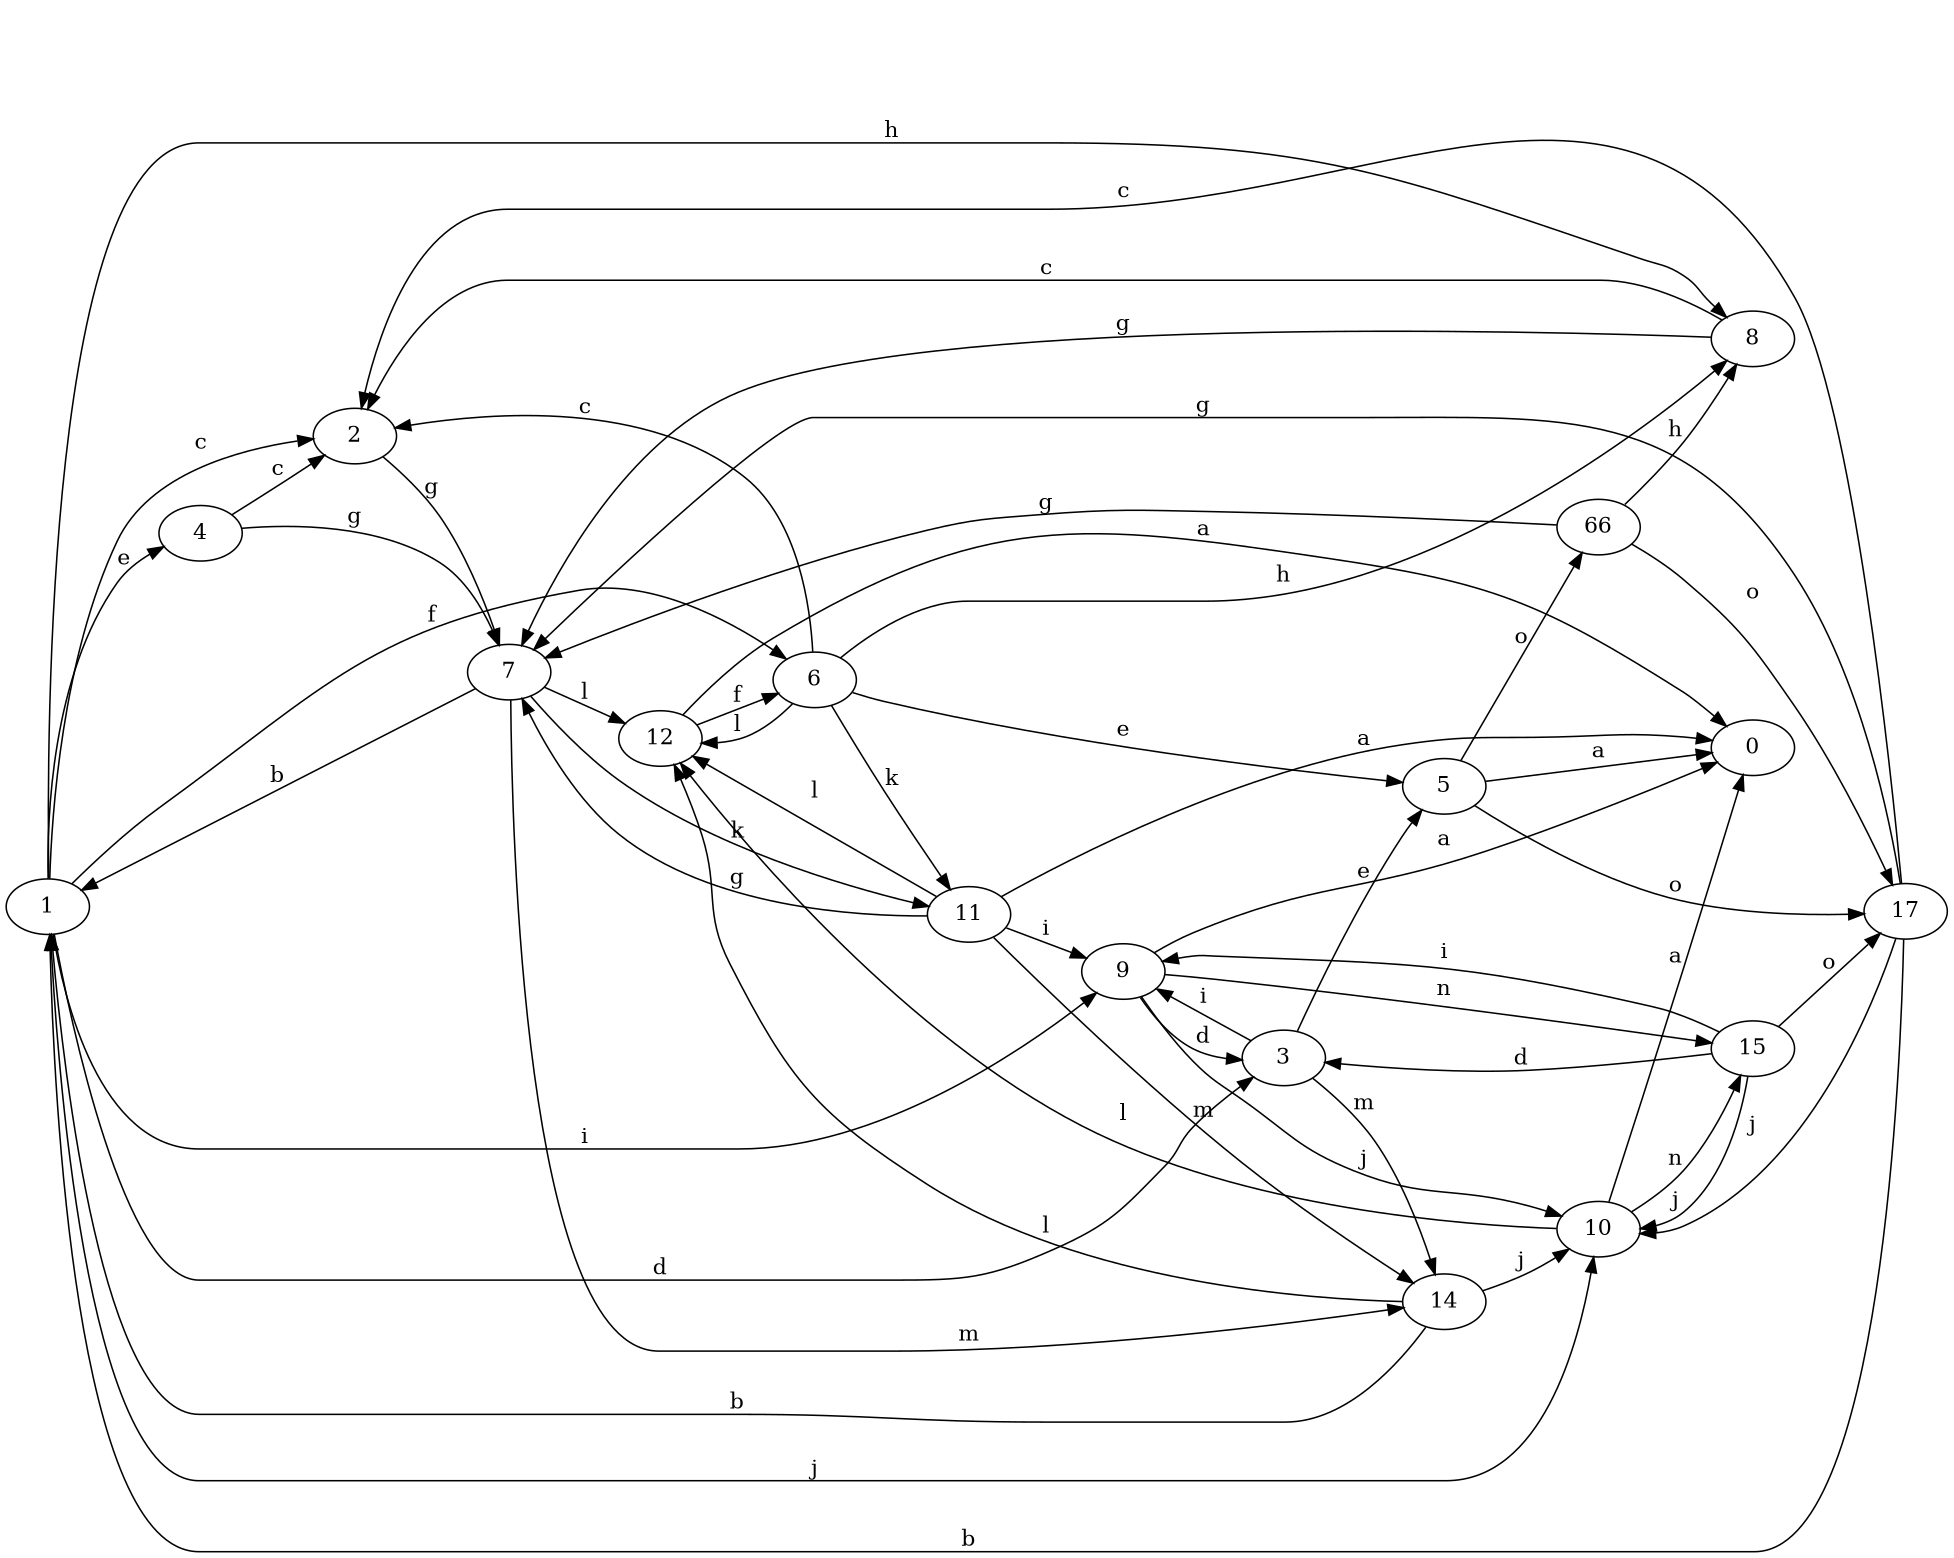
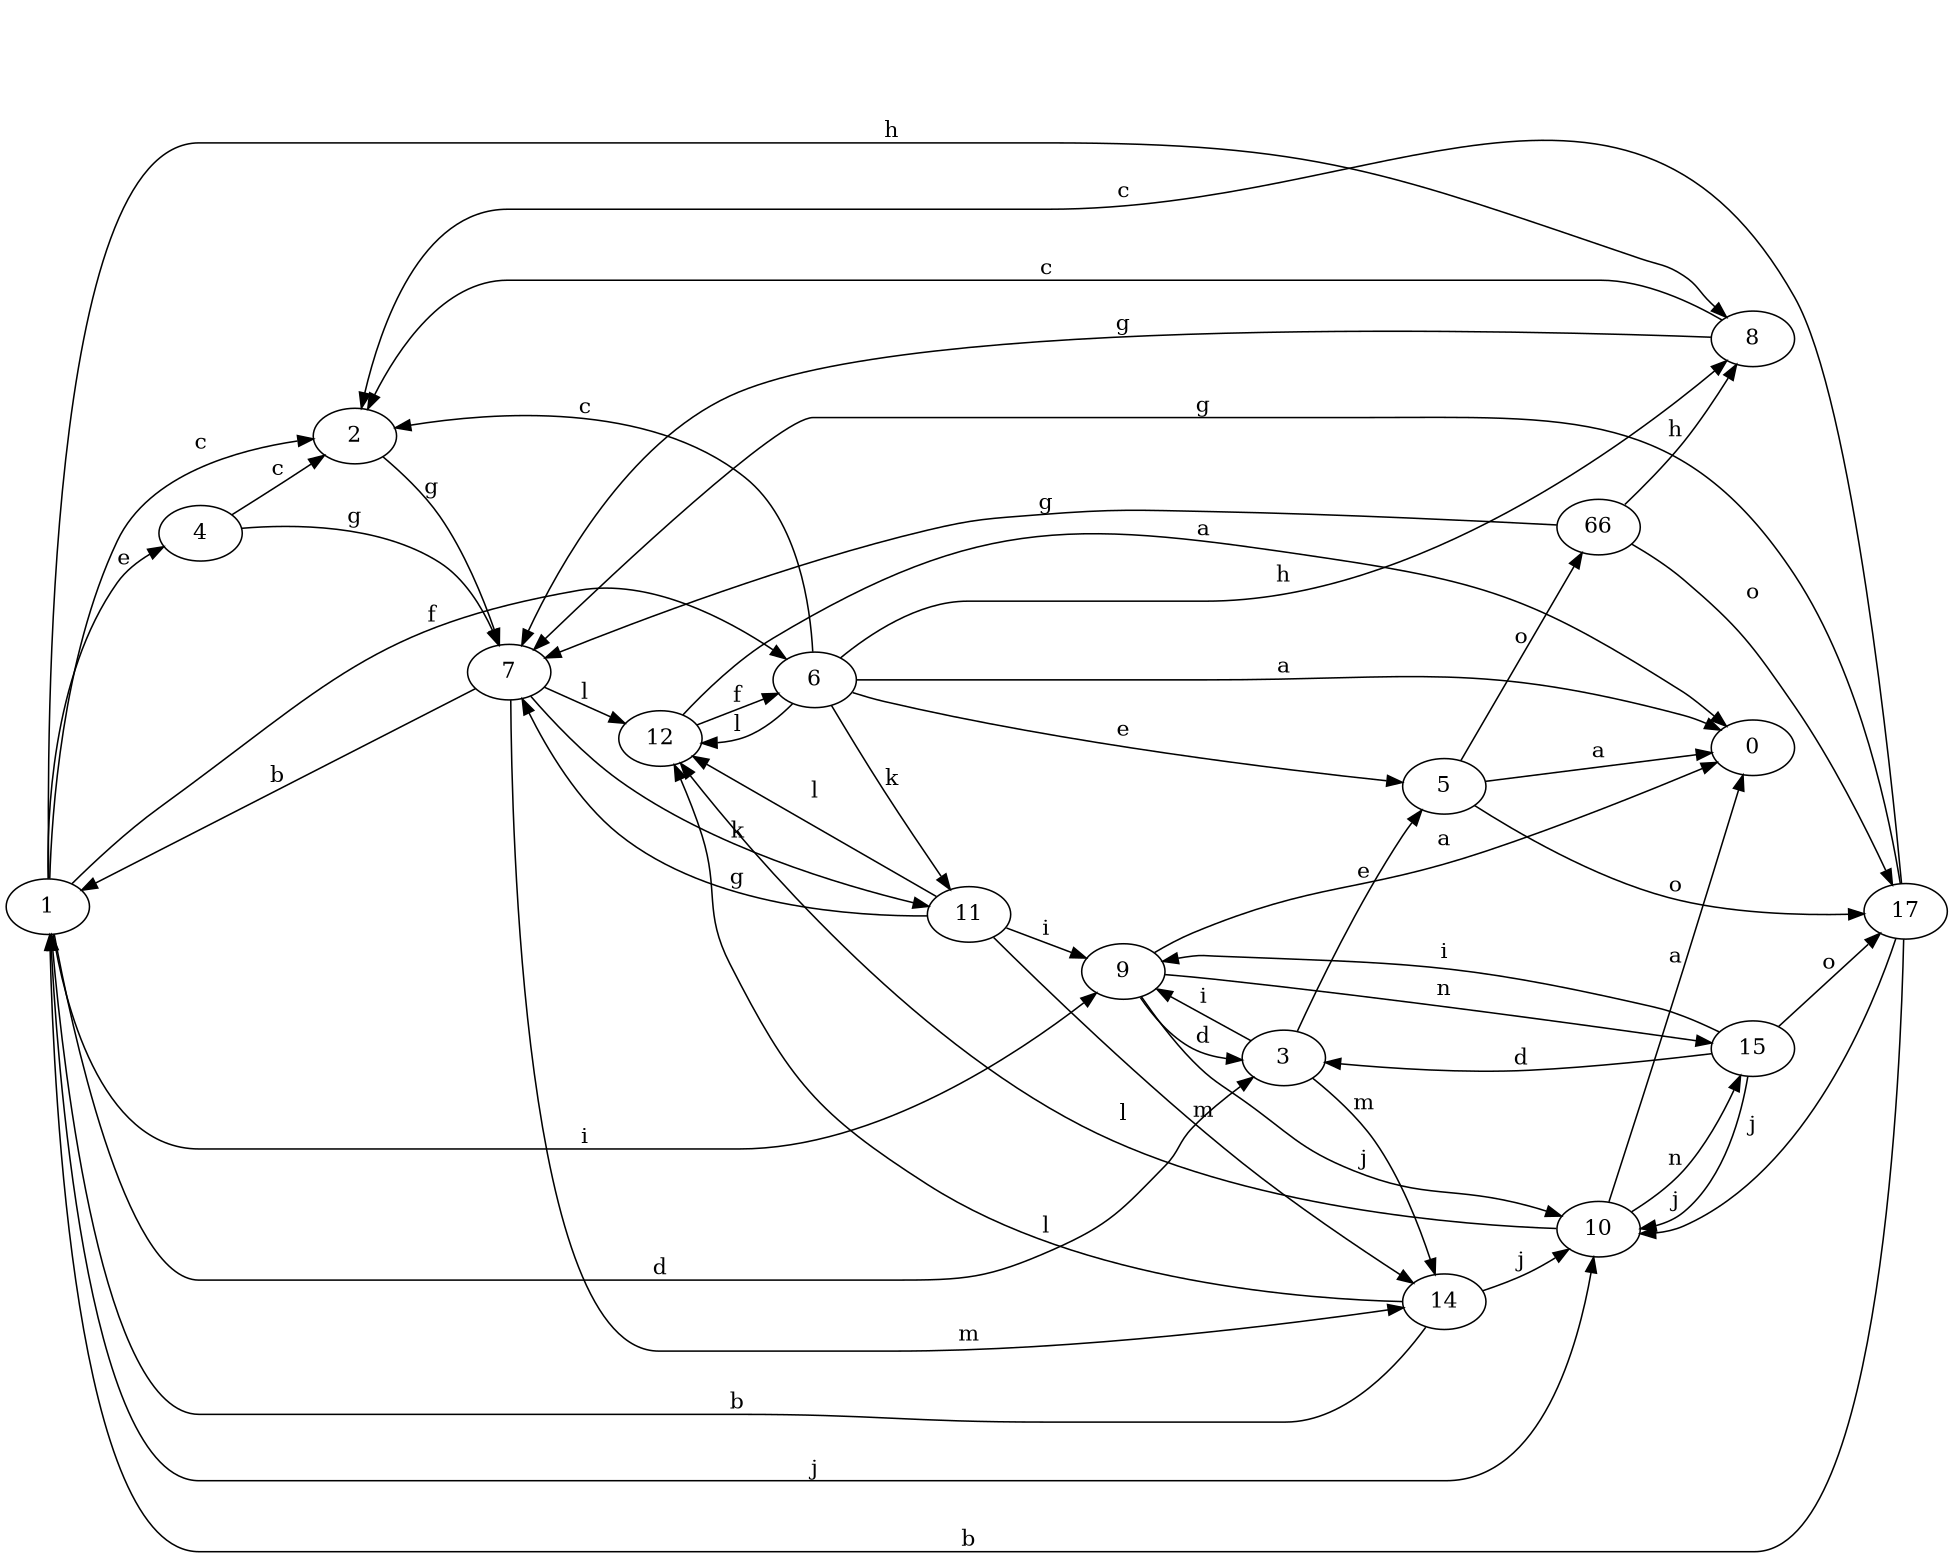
  strict digraph {
    rankdir=LR
    1
    2
    3
    4
    6
    8
    9
    10
    7
    5
    14
    0
    11
    12
    15
    n16 [label=66]
    17
    1 -> 2 [label=c]
    1 -> 3 [label=d]
    1 -> 4 [label=e]
    1 -> 6 [label=f]
    1 -> 8 [label=h]
    1 -> 9 [label=i]
    1 -> 10 [label=j]
    2 -> 7 [label=g]
    3 -> 9 [label=i]
    3 -> 5 [label=e]
    3 -> 14 [label=m]
    4 -> 2 [label=c]
    4 -> 7 [label=g]
    6 -> 2 [label=c]
    6 -> 8 [label=h]
    6 -> 5 [label=e]
-   11 -> 0 [label=a]
+   6 -> 0 [label=a]
    6 -> 11 [label=k]
    6 -> 12 [label=l]
    8 -> 2 [label=c]
    8 -> 7 [label=g]
    9 -> 3 [label=d]
    9 -> 10 [label=j]
    9 -> 0 [label=a]
    9 -> 15 [label=n]
    10 -> 0 [label=a]
    10 -> 12 [label=l]
    10 -> 15 [label=n]
    7 -> 1 [label=b]
    7 -> 14 [label=m]
    7 -> 11 [label=k]
    7 -> 12 [label=l]
    5 -> 0 [label=a]
    5 -> n16 [label=o]
    5 -> 17 [label=o]
    14 -> 1 [label=b]
    14 -> 10 [label=j]
    14 -> 12 [label=l]
    11 -> 9 [label=i]
    11 -> 7 [label=g]
    11 -> 14 [label=m]
    11 -> 12 [label=l]
    12 -> 6 [label=f]
    12 -> 0 [label=a]
    15 -> 3 [label=d]
    15 -> 9 [label=i]
    15 -> 10 [label=j]
    15 -> 17 [label=o]
    n16 -> 8 [label=h]
    n16 -> 7 [label=g]
    n16 -> 17 [label=o]
    17 -> 1 [label=b]
    17 -> 2 [label=c]
    17 -> 10 [label=j]
    17 -> 7 [label=g]
  }
